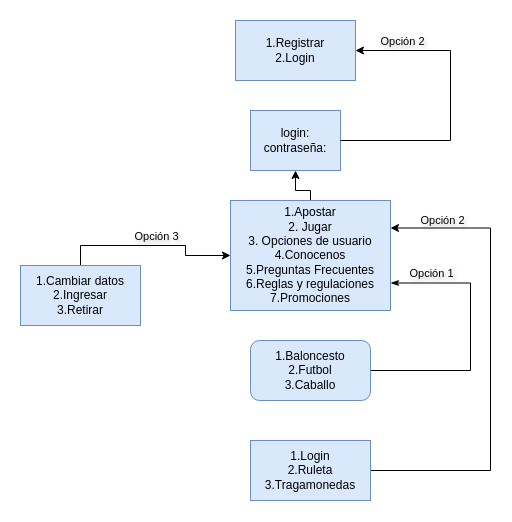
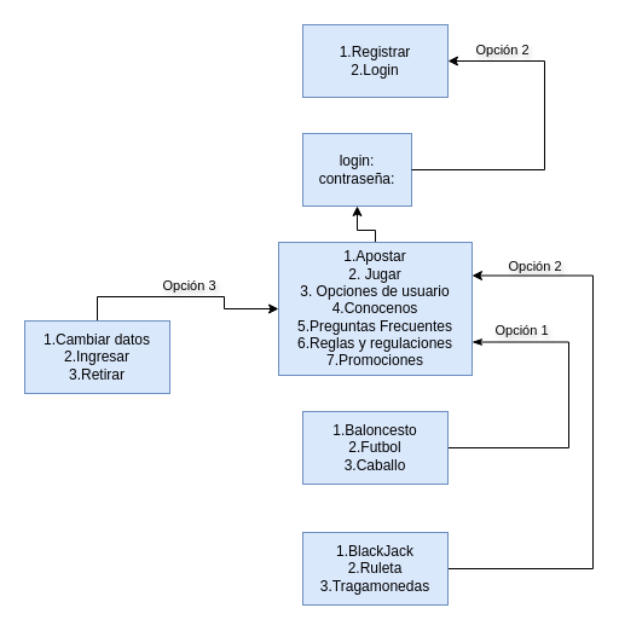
  <mxCell id="0" />
  <mxCell id="1" parent="0" />
  <mxCell id="2" style="edgeStyle=orthogonalEdgeStyle;rounded=0;orthogonalLoop=1;jettySize=auto;html=1;startArrow=classic;startFill=1;endArrow=none;endFill=0;" edge="1" parent="1" source="3" target="10"><mxGeometry relative="1" as="geometry" /></mxCell>
  <mxCell id="3" value="&lt;div&gt;login:&lt;/div&gt;&lt;div&gt;contraseña:&lt;br&gt;&lt;/div&gt;" style="rounded=0;whiteSpace=wrap;html=1;fillColor=#dae8fc;strokeColor=#6c8ebf;" vertex="1" parent="1"><mxGeometry x="250" y="110" width="90" height="60" as="geometry" /></mxCell>
  <mxCell id="4" style="edgeStyle=orthogonalEdgeStyle;rounded=0;orthogonalLoop=1;jettySize=auto;html=1;startArrow=classicThin;startFill=1;endArrow=none;endFill=0;exitX=1;exitY=0.75;exitDx=0;exitDy=0;" edge="1" parent="1" source="10" target="11"><mxGeometry relative="1" as="geometry"><Array as="points"><mxPoint x="470" y="283" /><mxPoint x="470" y="370" /></Array><mxPoint x="390" y="320" as="sourcePoint" /></mxGeometry></mxCell>
  <mxCell id="5" value="Opción 1" style="edgeLabel;html=1;align=center;verticalAlign=middle;resizable=0;points=[];textShadow=1;labelBackgroundColor=none;" connectable="0" vertex="1" parent="4"><mxGeometry x="-0.758" y="-2" relative="1" as="geometry"><mxPoint x="8" y="-12" as="offset" /></mxGeometry></mxCell>
  <mxCell id="6" style="edgeStyle=orthogonalEdgeStyle;rounded=0;orthogonalLoop=1;jettySize=auto;html=1;entryX=1;entryY=0.25;entryDx=0;entryDy=0;" edge="1" parent="1" target="10"><mxGeometry relative="1" as="geometry"><mxPoint x="370" y="500" as="sourcePoint" /><mxPoint x="390" y="220" as="targetPoint" /><Array as="points"><mxPoint x="370" y="470" /><mxPoint x="490" y="470" /><mxPoint x="490" y="228" /><mxPoint x="390" y="228" /></Array></mxGeometry></mxCell>
  <mxCell id="7" value="Opción 2" style="edgeLabel;html=1;align=center;verticalAlign=middle;resizable=0;points=[];textShadow=1;labelBackgroundColor=none;" connectable="0" vertex="1" parent="6"><mxGeometry x="0.791" y="2" relative="1" as="geometry"><mxPoint y="-10" as="offset" /></mxGeometry></mxCell>
  <mxCell id="8" style="edgeStyle=orthogonalEdgeStyle;rounded=0;orthogonalLoop=1;jettySize=auto;html=1;startArrow=classic;startFill=1;endArrow=none;endFill=0;entryX=0.5;entryY=0;entryDx=0;entryDy=0;exitX=0;exitY=0.5;exitDx=0;exitDy=0;" edge="1" parent="1" source="10" target="16"><mxGeometry relative="1" as="geometry"><mxPoint x="230" y="310" as="sourcePoint" /></mxGeometry></mxCell>
  <mxCell id="9" value="Opción 3" style="edgeLabel;html=1;align=center;verticalAlign=middle;resizable=0;points=[];textShadow=1;labelBackgroundColor=none;" connectable="0" vertex="1" parent="8"><mxGeometry x="-0.011" y="-2" relative="1" as="geometry"><mxPoint x="4" y="-8" as="offset" /></mxGeometry></mxCell>
  <mxCell id="10" value="&lt;div&gt;1.Apostar&lt;/div&gt;&lt;div&gt;2. Jugar&lt;br&gt;&lt;/div&gt;&lt;div&gt;3. Opciones de usuario&lt;/div&gt;&lt;div&gt;4.Conocenos&lt;/div&gt;&lt;div&gt;5.Preguntas Frecuentes&lt;/div&gt;&lt;div&gt;6.Reglas y regulaciones&lt;/div&gt;&lt;div&gt;7.Promociones&lt;/div&gt;" style="rounded=0;whiteSpace=wrap;html=1;fillColor=#dae8fc;strokeColor=#6c8ebf;" vertex="1" parent="1"><mxGeometry x="230" y="200" width="160" height="110" as="geometry" /></mxCell>
- <mxCell id="11" value="&lt;div&gt;1.Baloncesto&lt;/div&gt;&lt;div&gt;2.Futbol&lt;/div&gt;&lt;div&gt;3.Caballo&lt;br&gt;&lt;/div&gt;" style="whiteSpace=wrap;html=1;fillColor=#dae8fc;strokeColor=#6c8ebf;rounded=1;" vertex="1" parent="1"><mxGeometry x="250" y="340" width="120" height="60" as="geometry" /></mxCell>
- <mxCell id="12" value="&lt;div&gt;1.Login&lt;/div&gt;&lt;div&gt;2.Ruleta&lt;/div&gt;&lt;div&gt;3.Tragamonedas&lt;/div&gt;" style="rounded=0;whiteSpace=wrap;html=1;fillColor=#dae8fc;strokeColor=#6c8ebf;" vertex="1" parent="1"><mxGeometry x="250" y="440" width="120" height="60" as="geometry" /></mxCell>
+ <mxCell id="11" value="&lt;div&gt;1.Baloncesto&lt;/div&gt;&lt;div&gt;2.Futbol&lt;/div&gt;&lt;div&gt;3.Caballo&lt;br&gt;&lt;/div&gt;" style="rounded=0;whiteSpace=wrap;html=1;fillColor=#dae8fc;strokeColor=#6c8ebf;" vertex="1" parent="1"><mxGeometry x="250" y="340" width="120" height="60" as="geometry" /></mxCell>
+ <mxCell id="12" value="&lt;div&gt;1.BlackJack&lt;/div&gt;&lt;div&gt;2.Ruleta&lt;/div&gt;&lt;div&gt;3.Tragamonedas&lt;/div&gt;" style="rounded=0;whiteSpace=wrap;html=1;fillColor=#dae8fc;strokeColor=#6c8ebf;" vertex="1" parent="1"><mxGeometry x="250" y="440" width="120" height="60" as="geometry" /></mxCell>
  <mxCell id="13" style="edgeStyle=orthogonalEdgeStyle;rounded=0;orthogonalLoop=1;jettySize=auto;html=1;exitX=1;exitY=0.5;exitDx=0;exitDy=0;entryX=1;entryY=0.5;entryDx=0;entryDy=0;startArrow=classic;startFill=1;endArrow=none;endFill=0;" edge="1" parent="1" source="15" target="3"><mxGeometry relative="1" as="geometry"><Array as="points"><mxPoint x="450" y="50" /><mxPoint x="450" y="140" /></Array></mxGeometry></mxCell>
  <mxCell id="14" value="Opción 2" style="edgeLabel;html=1;align=center;verticalAlign=middle;resizable=0;points=[];textShadow=1;labelBackgroundColor=none;" connectable="0" vertex="1" parent="13"><mxGeometry x="-0.731" relative="1" as="geometry"><mxPoint x="6" y="-10" as="offset" /></mxGeometry></mxCell>
- <mxCell id="15" value="&lt;div&gt;1.Registrar&lt;/div&gt;&lt;div&gt;2.Login&lt;/div&gt;" style="rounded=0;whiteSpace=wrap;html=1;fillColor=#dae8fc;strokeColor=#6c8ebf;" vertex="1" parent="1"><mxGeometry x="235" y="20" width="120" height="60" as="geometry" /></mxCell>
+ <mxCell id="15" value="&lt;div&gt;1.Registrar&lt;/div&gt;&lt;div&gt;2.Login&lt;/div&gt;" style="rounded=0;whiteSpace=wrap;html=1;fillColor=#dae8fc;strokeColor=#6c8ebf;" vertex="1" parent="1"><mxGeometry x="250" y="20" width="120" height="60" as="geometry" /></mxCell>
  <mxCell id="16" value="&lt;div&gt;1.Cambiar datos&lt;/div&gt;&lt;div&gt;2.Ingresar&lt;/div&gt;&lt;div&gt;3.Retirar&lt;/div&gt;" style="rounded=0;whiteSpace=wrap;html=1;fillColor=#dae8fc;strokeColor=#6c8ebf;" vertex="1" parent="1"><mxGeometry x="20" y="265" width="120" height="60" as="geometry" /></mxCell>
